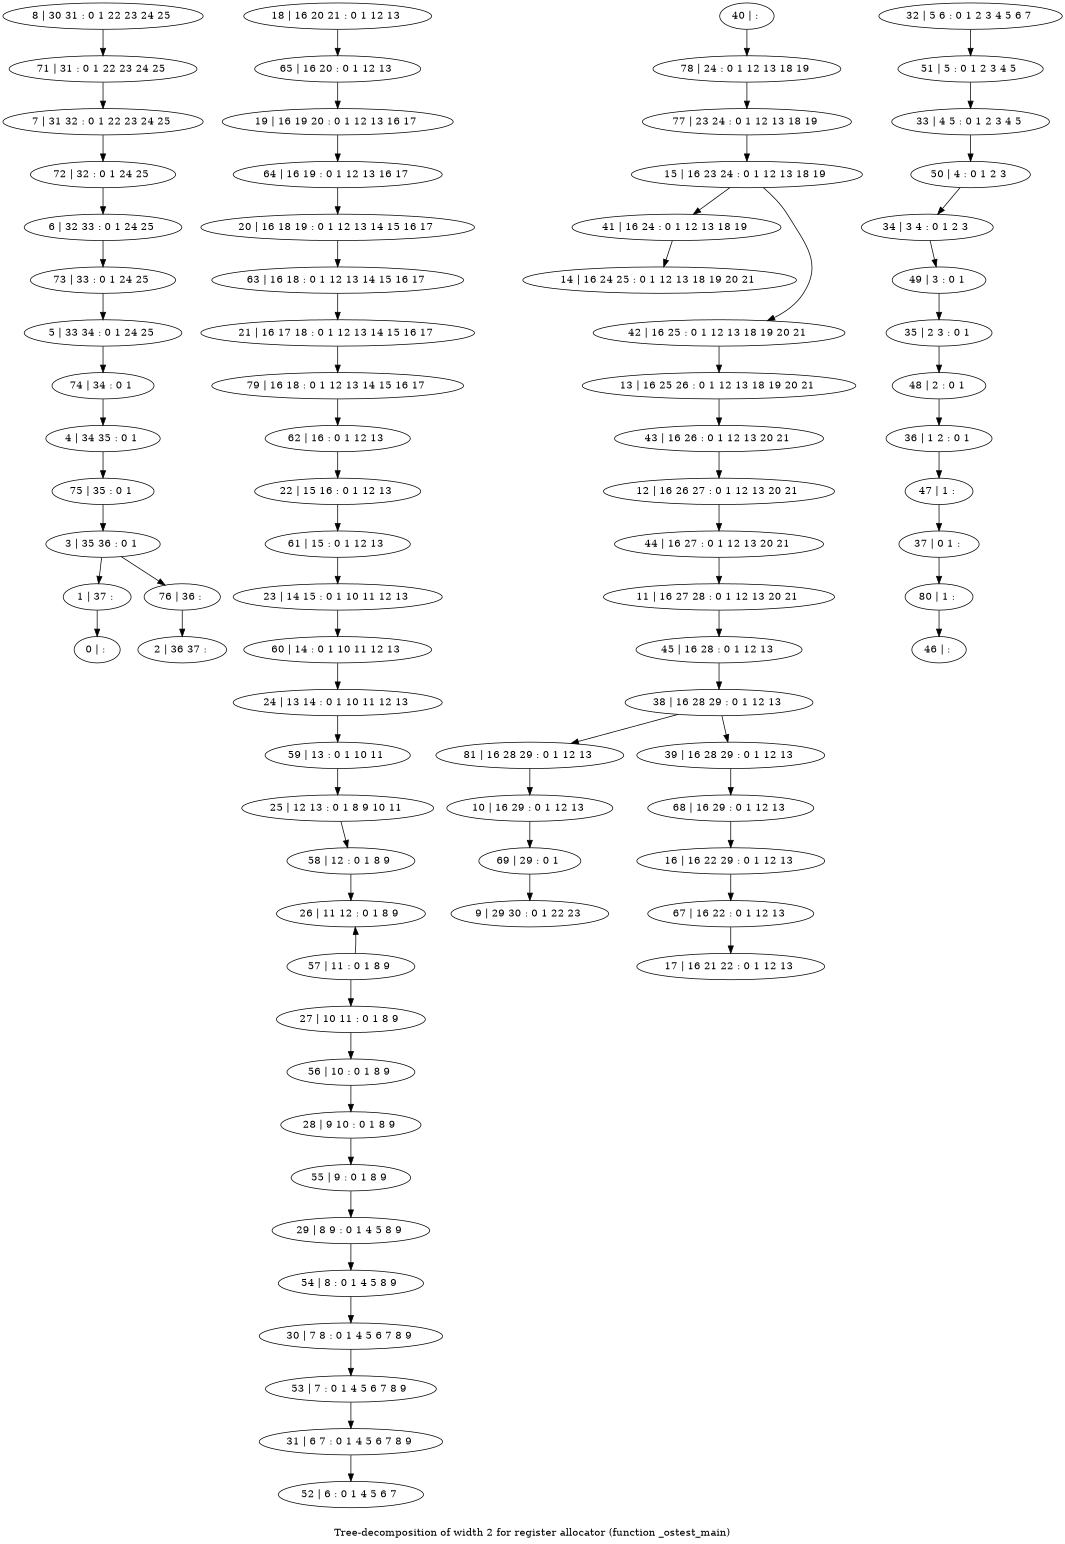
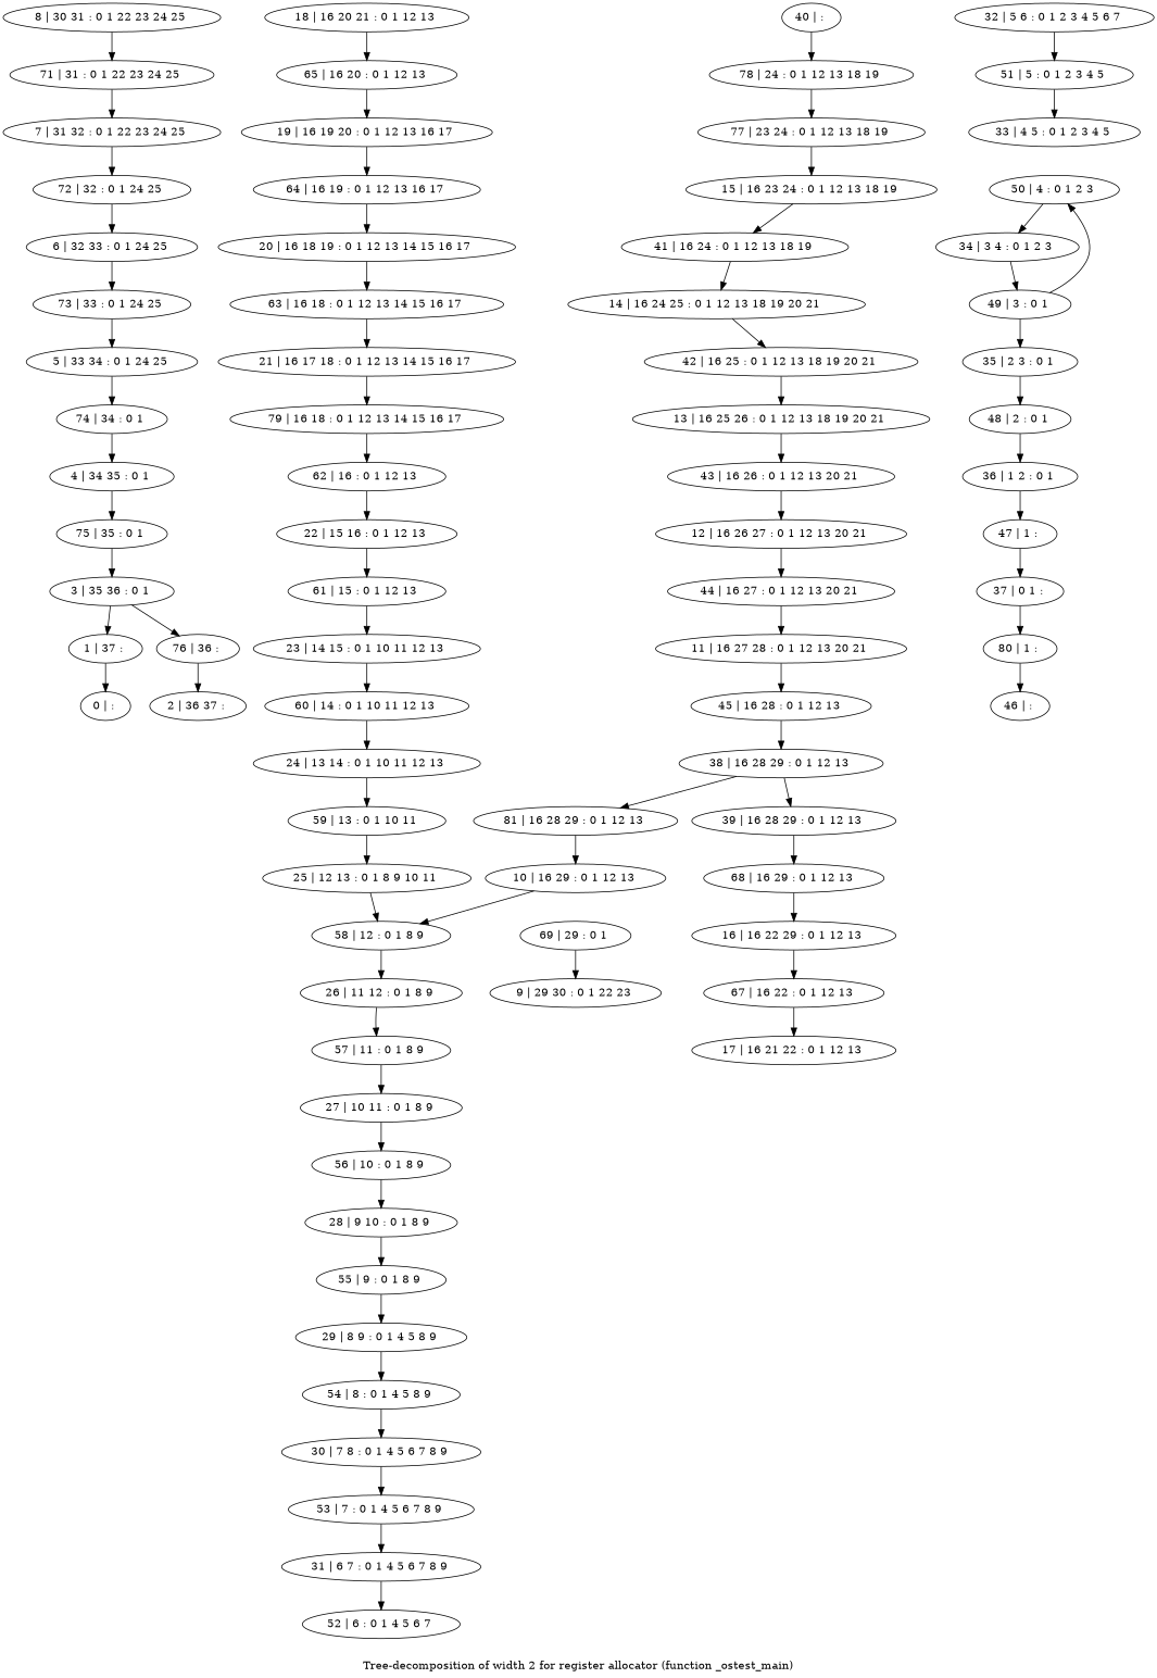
  digraph {
    fontname="DejaVu Serif"
    label="Tree-decomposition of width 2 for register allocator (function _ostest_main)"
    node [fontname="DejaVu Serif"]
    edge [fontname="DejaVu Serif"]
    n1 [label="0 | : "]
    n2 [label="1 | 37 : "]
    n3 [label="2 | 36 37 : "]
    n4 [label="3 | 35 36 : 0 1 "]
    n5 [label="76 | 36 : "]
    n6 [label="4 | 34 35 : 0 1 "]
    n7 [label="75 | 35 : 0 1 "]
    n8 [label="5 | 33 34 : 0 1 24 25 "]
    n9 [label="74 | 34 : 0 1 "]
    n10 [label="6 | 32 33 : 0 1 24 25 "]
    n11 [label="73 | 33 : 0 1 24 25 "]
    n12 [label="7 | 31 32 : 0 1 22 23 24 25 "]
    n13 [label="72 | 32 : 0 1 24 25 "]
    n14 [label="8 | 30 31 : 0 1 22 23 24 25 "]
    n15 [label="71 | 31 : 0 1 22 23 24 25 "]
    n16 [label="9 | 29 30 : 0 1 22 23 "]
    n17 [label="10 | 16 29 : 0 1 12 13 "]
    n18 [label="69 | 29 : 0 1 "]
    n19 [label="11 | 16 27 28 : 0 1 12 13 20 21 "]
    n20 [label="45 | 16 28 : 0 1 12 13 "]
    n21 [label="38 | 16 28 29 : 0 1 12 13 "]
    n22 [label="12 | 16 26 27 : 0 1 12 13 20 21 "]
    n23 [label="44 | 16 27 : 0 1 12 13 20 21 "]
    n24 [label="13 | 16 25 26 : 0 1 12 13 18 19 20 21 "]
    n25 [label="43 | 16 26 : 0 1 12 13 20 21 "]
    n26 [label="14 | 16 24 25 : 0 1 12 13 18 19 20 21 "]
    n27 [label="42 | 16 25 : 0 1 12 13 18 19 20 21 "]
    n28 [label="15 | 16 23 24 : 0 1 12 13 18 19 "]
    n29 [label="41 | 16 24 : 0 1 12 13 18 19 "]
    n30 [label="16 | 16 22 29 : 0 1 12 13 "]
    n31 [label="67 | 16 22 : 0 1 12 13 "]
    n32 [label="17 | 16 21 22 : 0 1 12 13 "]
    n33 [label="18 | 16 20 21 : 0 1 12 13 "]
    n34 [label="65 | 16 20 : 0 1 12 13 "]
    n35 [label="19 | 16 19 20 : 0 1 12 13 16 17 "]
    n36 [label="64 | 16 19 : 0 1 12 13 16 17 "]
    n37 [label="20 | 16 18 19 : 0 1 12 13 14 15 16 17 "]
    n38 [label="63 | 16 18 : 0 1 12 13 14 15 16 17 "]
    n39 [label="21 | 16 17 18 : 0 1 12 13 14 15 16 17 "]
    n40 [label="79 | 16 18 : 0 1 12 13 14 15 16 17 "]
    n41 [label="62 | 16 : 0 1 12 13 "]
    n42 [label="22 | 15 16 : 0 1 12 13 "]
    n43 [label="61 | 15 : 0 1 12 13 "]
    n44 [label="23 | 14 15 : 0 1 10 11 12 13 "]
    n45 [label="60 | 14 : 0 1 10 11 12 13 "]
    n46 [label="24 | 13 14 : 0 1 10 11 12 13 "]
    n47 [label="59 | 13 : 0 1 10 11 "]
    n48 [label="25 | 12 13 : 0 1 8 9 10 11 "]
    n49 [label="58 | 12 : 0 1 8 9 "]
    n50 [label="26 | 11 12 : 0 1 8 9 "]
    n51 [label="57 | 11 : 0 1 8 9 "]
    n52 [label="27 | 10 11 : 0 1 8 9 "]
    n53 [label="56 | 10 : 0 1 8 9 "]
    n54 [label="28 | 9 10 : 0 1 8 9 "]
    n55 [label="55 | 9 : 0 1 8 9 "]
    n56 [label="29 | 8 9 : 0 1 4 5 8 9 "]
    n57 [label="54 | 8 : 0 1 4 5 8 9 "]
    n58 [label="30 | 7 8 : 0 1 4 5 6 7 8 9 "]
    n59 [label="53 | 7 : 0 1 4 5 6 7 8 9 "]
    n60 [label="31 | 6 7 : 0 1 4 5 6 7 8 9 "]
    n61 [label="52 | 6 : 0 1 4 5 6 7 "]
    n62 [label="32 | 5 6 : 0 1 2 3 4 5 6 7 "]
    n63 [label="51 | 5 : 0 1 2 3 4 5 "]
    n64 [label="33 | 4 5 : 0 1 2 3 4 5 "]
    n65 [label="50 | 4 : 0 1 2 3 "]
    n66 [label="34 | 3 4 : 0 1 2 3 "]
    n67 [label="49 | 3 : 0 1 "]
    n68 [label="35 | 2 3 : 0 1 "]
    n69 [label="48 | 2 : 0 1 "]
    n70 [label="36 | 1 2 : 0 1 "]
    n71 [label="47 | 1 : "]
    n72 [label="37 | 0 1 : "]
    n73 [label="80 | 1 : "]
    n74 [label="46 | : "]
    n75 [label="39 | 16 28 29 : 0 1 12 13 "]
    n76 [label="81 | 16 28 29 : 0 1 12 13 "]
    n77 [label="68 | 16 29 : 0 1 12 13 "]
    n78 [label="40 | : "]
    n79 [label="78 | 24 : 0 1 12 13 18 19 "]
    n80 [label="77 | 23 24 : 0 1 12 13 18 19 "]
    n2 -> n1
    n4 -> n2
    n4 -> n5
    n5 -> n3
    n6 -> n7
    n7 -> n4
    n8 -> n9
    n9 -> n6
    n10 -> n11
    n11 -> n8
    n12 -> n13
    n13 -> n10
    n14 -> n15
    n15 -> n12
-   n17 -> n18
+   n17 -> n49
    n18 -> n16
    n19 -> n20
    n20 -> n21
    n21 -> n75
    n21 -> n76
    n22 -> n23
    n23 -> n19
    n24 -> n25
    n25 -> n22
-   n28 -> n27
+   n26 -> n27
    n27 -> n24
    n28 -> n29
    n29 -> n26
    n30 -> n31
    n31 -> n32
    n33 -> n34
    n34 -> n35
    n35 -> n36
    n36 -> n37
    n37 -> n38
    n38 -> n39
    n39 -> n40
    n40 -> n41
    n41 -> n42
    n42 -> n43
    n43 -> n44
    n44 -> n45
    n45 -> n46
    n46 -> n47
    n47 -> n48
    n48 -> n49
    n49 -> n50
-   n51 -> n50
+   n50 -> n51
    n51 -> n52
    n52 -> n53
    n53 -> n54
    n54 -> n55
    n55 -> n56
    n56 -> n57
    n57 -> n58
    n58 -> n59
    n59 -> n60
    n60 -> n61
    n62 -> n63
    n63 -> n64
-   n64 -> n65
+   n67 -> n65
    n65 -> n66
    n66 -> n67
    n67 -> n68
    n68 -> n69
    n69 -> n70
    n70 -> n71
    n71 -> n72
    n72 -> n73
    n73 -> n74
    n75 -> n77
    n76 -> n17
    n77 -> n30
    n78 -> n79
    n79 -> n80
    n80 -> n28
  }
